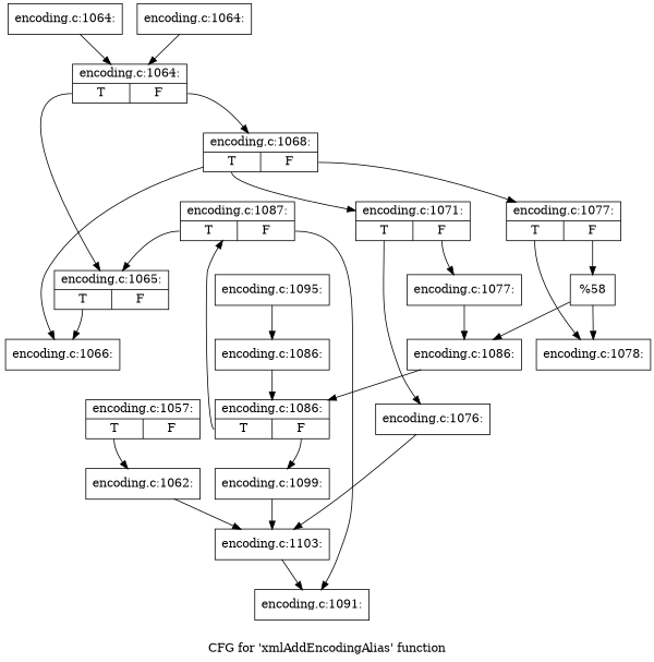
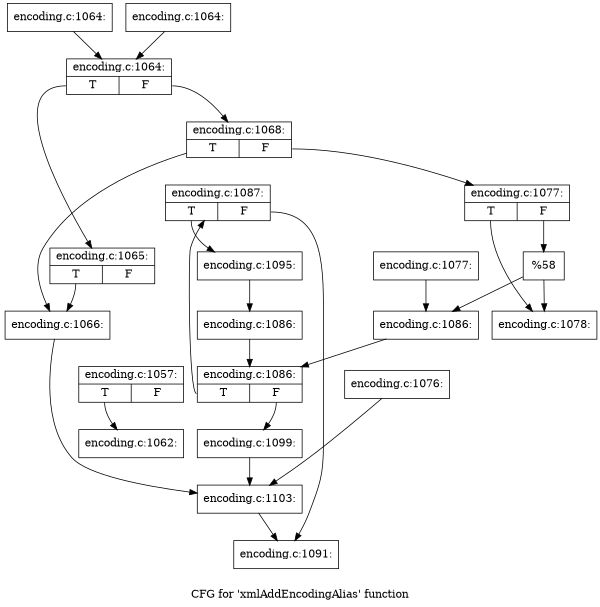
  digraph {
    label="CFG for 'xmlAddEncodingAlias' function"
    node [shape=record]
    n1 [label="{encoding.c:1057:|{<s0>T|<s1>F}}"]
    n2 [label="{encoding.c:1062:}"]
    n3 [label="{encoding.c:1103:}"]
    n4 [label="{encoding.c:1091:}"]
    n5 [label="{encoding.c:1064:}"]
    n6 [label="{encoding.c:1064:|{<s0>T|<s1>F}}"]
    n7 [label="{encoding.c:1065:|{<s0>T|<s1>F}}"]
    n8 [label="{encoding.c:1068:|{<s0>T|<s1>F}}"]
    n9 [label="{encoding.c:1066:}"]
-   n10 [label="{encoding.c:1071:|{<s0>T|<s1>F}}"]
    n11 [label="{encoding.c:1077:|{<s0>T|<s1>F}}"]
    n12 [label="{encoding.c:1076:}"]
    n13 [label="{encoding.c:1077:}"]
    n14 [label="{encoding.c:1078:}"]
    n15 [label="{%58}"]
    n16 [label="{encoding.c:1064:}"]
    n17 [label="{encoding.c:1086:}"]
    n18 [label="{encoding.c:1086:|{<s0>T|<s1>F}}"]
    n19 [label="{encoding.c:1087:|{<s0>T|<s1>F}}"]
    n20 [label="{encoding.c:1099:}"]
    n21 [label="{encoding.c:1095:}"]
    n22 [label="{encoding.c:1086:}"]
    n1 -> n2 [tailport=s0]
-   n2 -> n3
+   n9 -> n3
    n3 -> n4
    n5 -> n6
    n6 -> n7 [tailport=s0]
    n6 -> n8 [tailport=s1]
    n7 -> n9 [tailport=s0]
    n8 -> n9
-   n8 -> n10 [tailport=s0]
    n8 -> n11 [tailport=s1]
-   n10 -> n12 [tailport=s0]
-   n10 -> n13 [tailport=s1]
    n11 -> n14 [tailport=s0]
    n11 -> n15 [tailport=s1]
    n12 -> n3
    n13 -> n17
    n15 -> n14
    n15 -> n17
    n16 -> n6
    n17 -> n18
    n18 -> n19 [tailport=s0]
    n18 -> n20 [tailport=s1]
    n19 -> n4 [tailport=s1]
-   n19 -> n7 [tailport=s0]
+   n19 -> n21 [tailport=s0]
    n20 -> n3
    n21 -> n22
    n22 -> n18
  }
